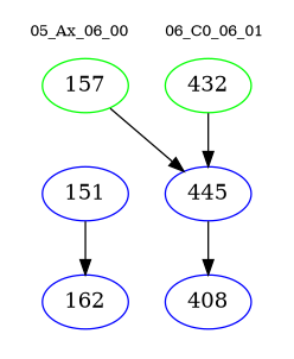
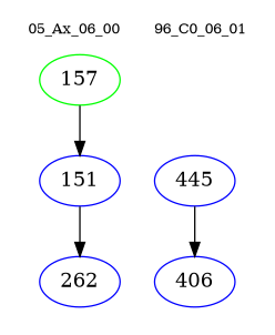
  digraph {
    node [color=blue]
    edge [color=black]
    n1 [color=green label=157]
    n2 [label=151]
-   n3 [label=162]
-   n4 [color=green label=432]
+   n3 [label=262]
    n5 [label=445]
-   n6 [label=408]
+   n6 [label=406]
    subgraph cluster_1 {
      color=white
      fontsize=10
      label="05_Ax_06_00"
      n1
      n2
      n3
    }
    subgraph cluster_2 {
      color=white
      fontsize=10
-     label="06_C0_06_01"
-     n4
+     label="96_C0_06_01"
      n5
      n6
    }
-   n1 -> n5
+   n1 -> n2
    n2 -> n3
-   n4 -> n5
    n5 -> n6
  }
